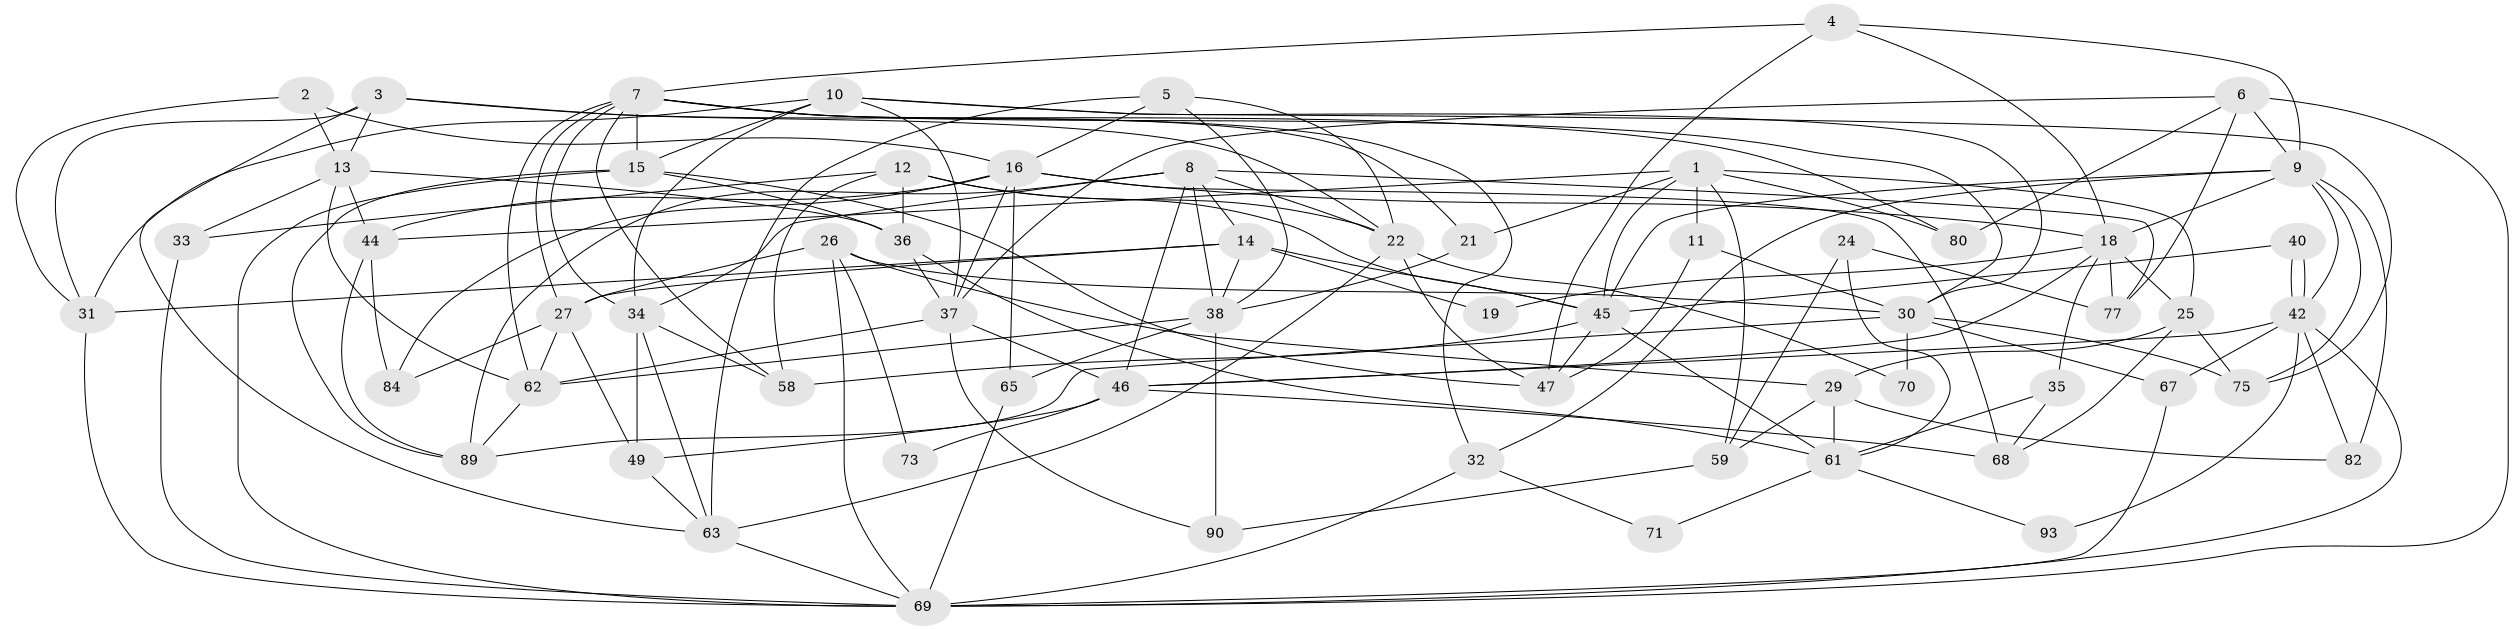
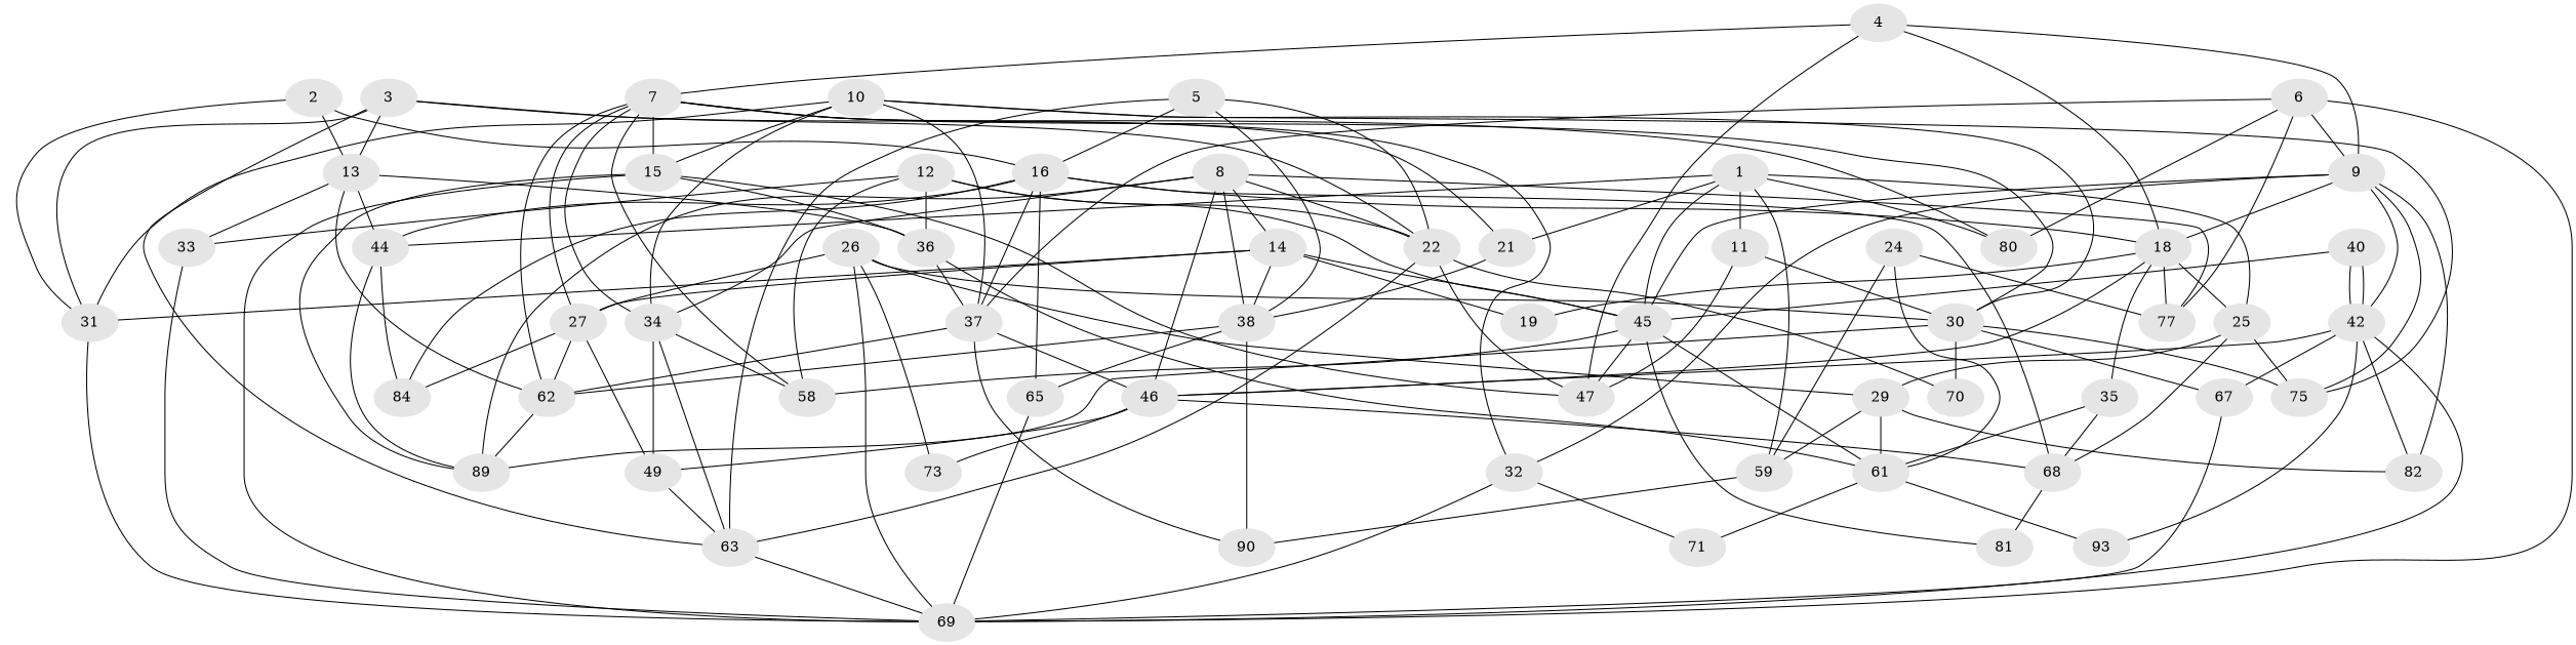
  graph {
    node [color=gray90 style=filled]
    1 [super="+39"]
    11 [super="+66"]
    21
    25 [super="+56"]
    44 [super="+52"]
    45 [super="+60"]
    59 [super="+88"]
    80
    47
    30 [super="+83"]
    38 [super="+51"]
    75
    68 [super="+86"]
    29
    89
    84
    58
    61 [super="+91"]
+   81
    90
    13 [super="+23"]
    62 [super="+76"]
    33
    36
    2
    16 [super="+43"]
    31 [super="+54"]
    18 [super="+72"]
    37 [super="+50"]
    65
    69 [super="+96"]
    3 [super="+17"]
    22 [super="+55"]
    63 [super="+97"]
    70
    4 [super="+74"]
    7 [super="+41"]
    9 [super="+95"]
    15 [super="+57"]
    27 [super="+28"]
    32
    34 [super="+78"]
    42 [super="+94"]
    82
    77
    46 [super="+85"]
    19
    35
    5 [super="+87"]
    6 [super="+92"]
    49
    67
    71
    8 [super="+64"]
    14 [super="+79"]
    73
    93
    10 [super="+53"]
    12 [super="+20"]
    24
    26 [super="+48"]
    40
    1 -- 11 [weight=2]
    1 -- 21
    1 -- 25
    1 -- 44
    1 -- 45
    1 -- 59
    1 -- 80
    11 -- 47
    11 -- 30
    21 -- 38
    25 -- 75
    25 -- 68
    25 -- 29
    44 -- 89
    44 -- 84
    45 -- 47
    45 -- 58
    45 -- 61
+   45 -- 81
    59 -- 90
    30 -- 75
    30 -- 89
    30 -- 70
    30 -- 67
    38 -- 90
    38 -- 62
    38 -- 65
+   68 -- 81
    29 -- 59
    29 -- 61
    29 -- 82
    61 -- 71
    61 -- 93
    13 -- 44
    13 -- 62
    13 -- 33
    13 -- 36
    62 -- 89
    33 -- 69
    36 -- 61
    36 -- 37
    2 -- 13
    2 -- 16
    2 -- 31
    16 -- 44
    16 -- 68 [weight=2]
    16 -- 84
    16 -- 18
    16 -- 37
    16 -- 65
    31 -- 69
    18 -- 25
    18 -- 77
    18 -- 46
    18 -- 19
    18 -- 35
    37 -- 90
    37 -- 62
    37 -- 46
    65 -- 69
    3 -- 80
    3 -- 13
    3 -- 31
    3 -- 22
    3 -- 63
    22 -- 47
    22 -- 63
    22 -- 70
    63 -- 69
    4 -- 47
    4 -- 18
    4 -- 7
    4 -- 9
    7 -- 21
    7 -- 30
    7 -- 58
    7 -- 62
    7 -- 15
    7 -- 27
    7 -- 32
    7 -- 34
    9 -- 45
    9 -- 75
    9 -- 18
    9 -- 32
    9 -- 42
    9 -- 82
    15 -- 47
    15 -- 89
    15 -- 36
    15 -- 69
    27 -- 84
    27 -- 62
    27 -- 49
    32 -- 69
    32 -- 71
    34 -- 58
    34 -- 63
    34 -- 49
    42 -- 69
    42 -- 82
    42 -- 46
    42 -- 67
    42 -- 93
    46 -- 68
    46 -- 49
    46 -- 73
    35 -- 68
    35 -- 61
    5 -- 38
    5 -- 16
    5 -- 22
    5 -- 63
    6 -- 80
    6 -- 37
    6 -- 69
    6 -- 9
    6 -- 77
    49 -- 63
    67 -- 69
    8 -- 38
    8 -- 89
    8 -- 22
    8 -- 34
    8 -- 77
    8 -- 46
    8 -- 14
    14 -- 45
    14 -- 38
    14 -- 31
    14 -- 27
    14 -- 19
    10 -- 30
    10 -- 75
    10 -- 31
    10 -- 37
    10 -- 15
    10 -- 34
    12 -- 45 [weight=2]
    12 -- 58
    12 -- 33
    12 -- 36
    12 -- 22
    24 -- 59
    24 -- 61
    24 -- 77
    26 -- 30
    26 -- 29
    26 -- 69
    26 -- 27
    26 -- 73
    40 -- 45
    40 -- 42
    40 -- 42
  }
